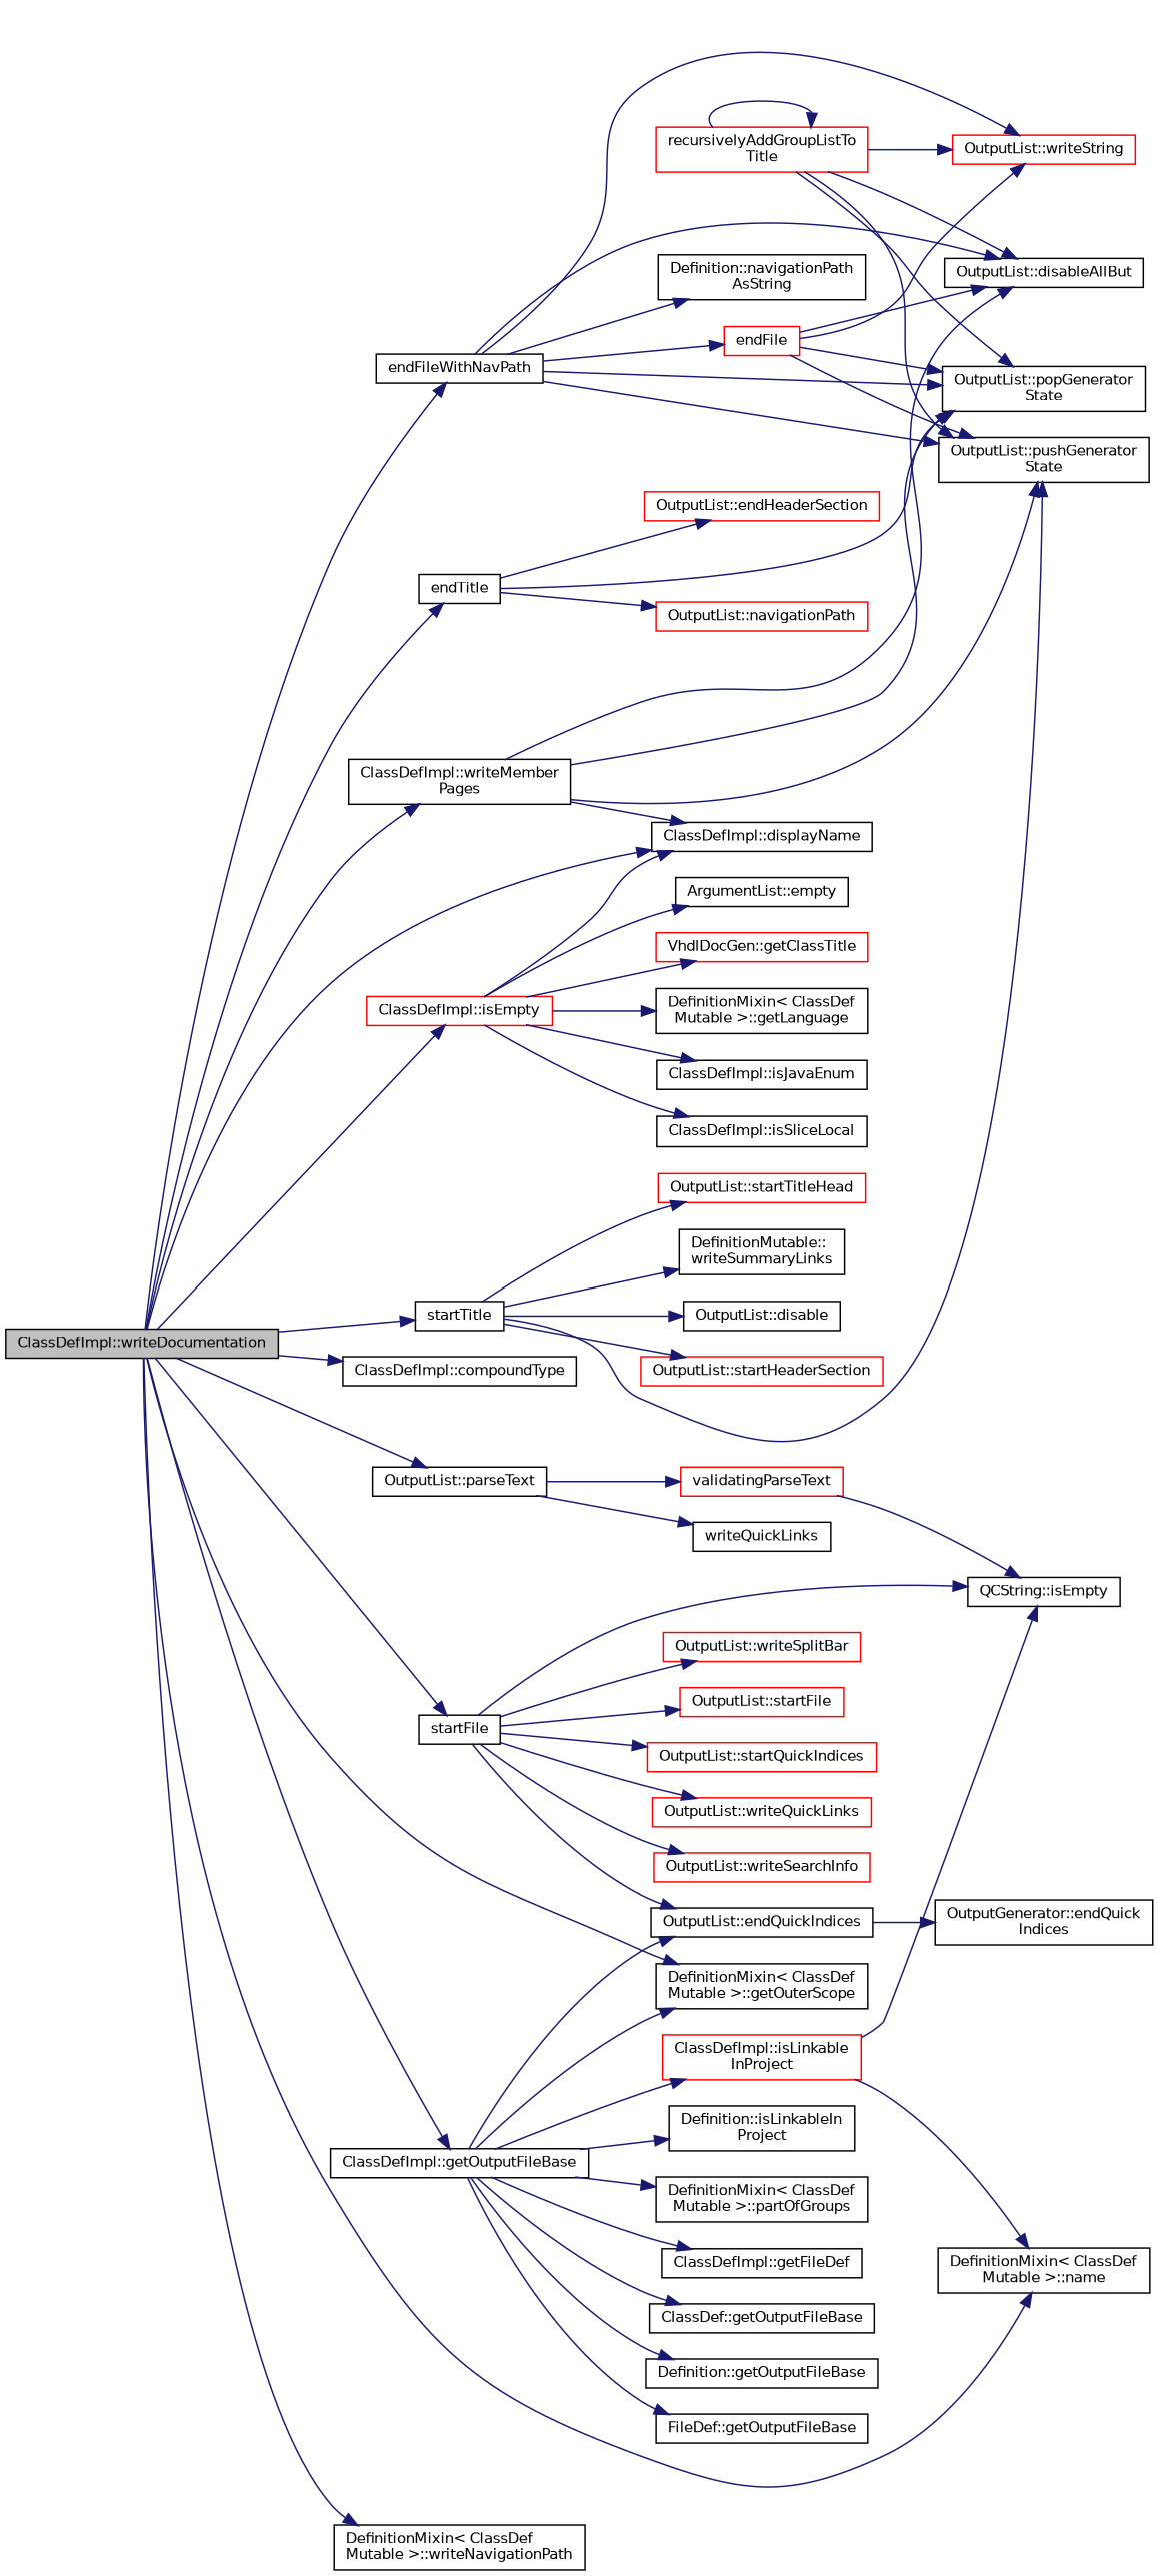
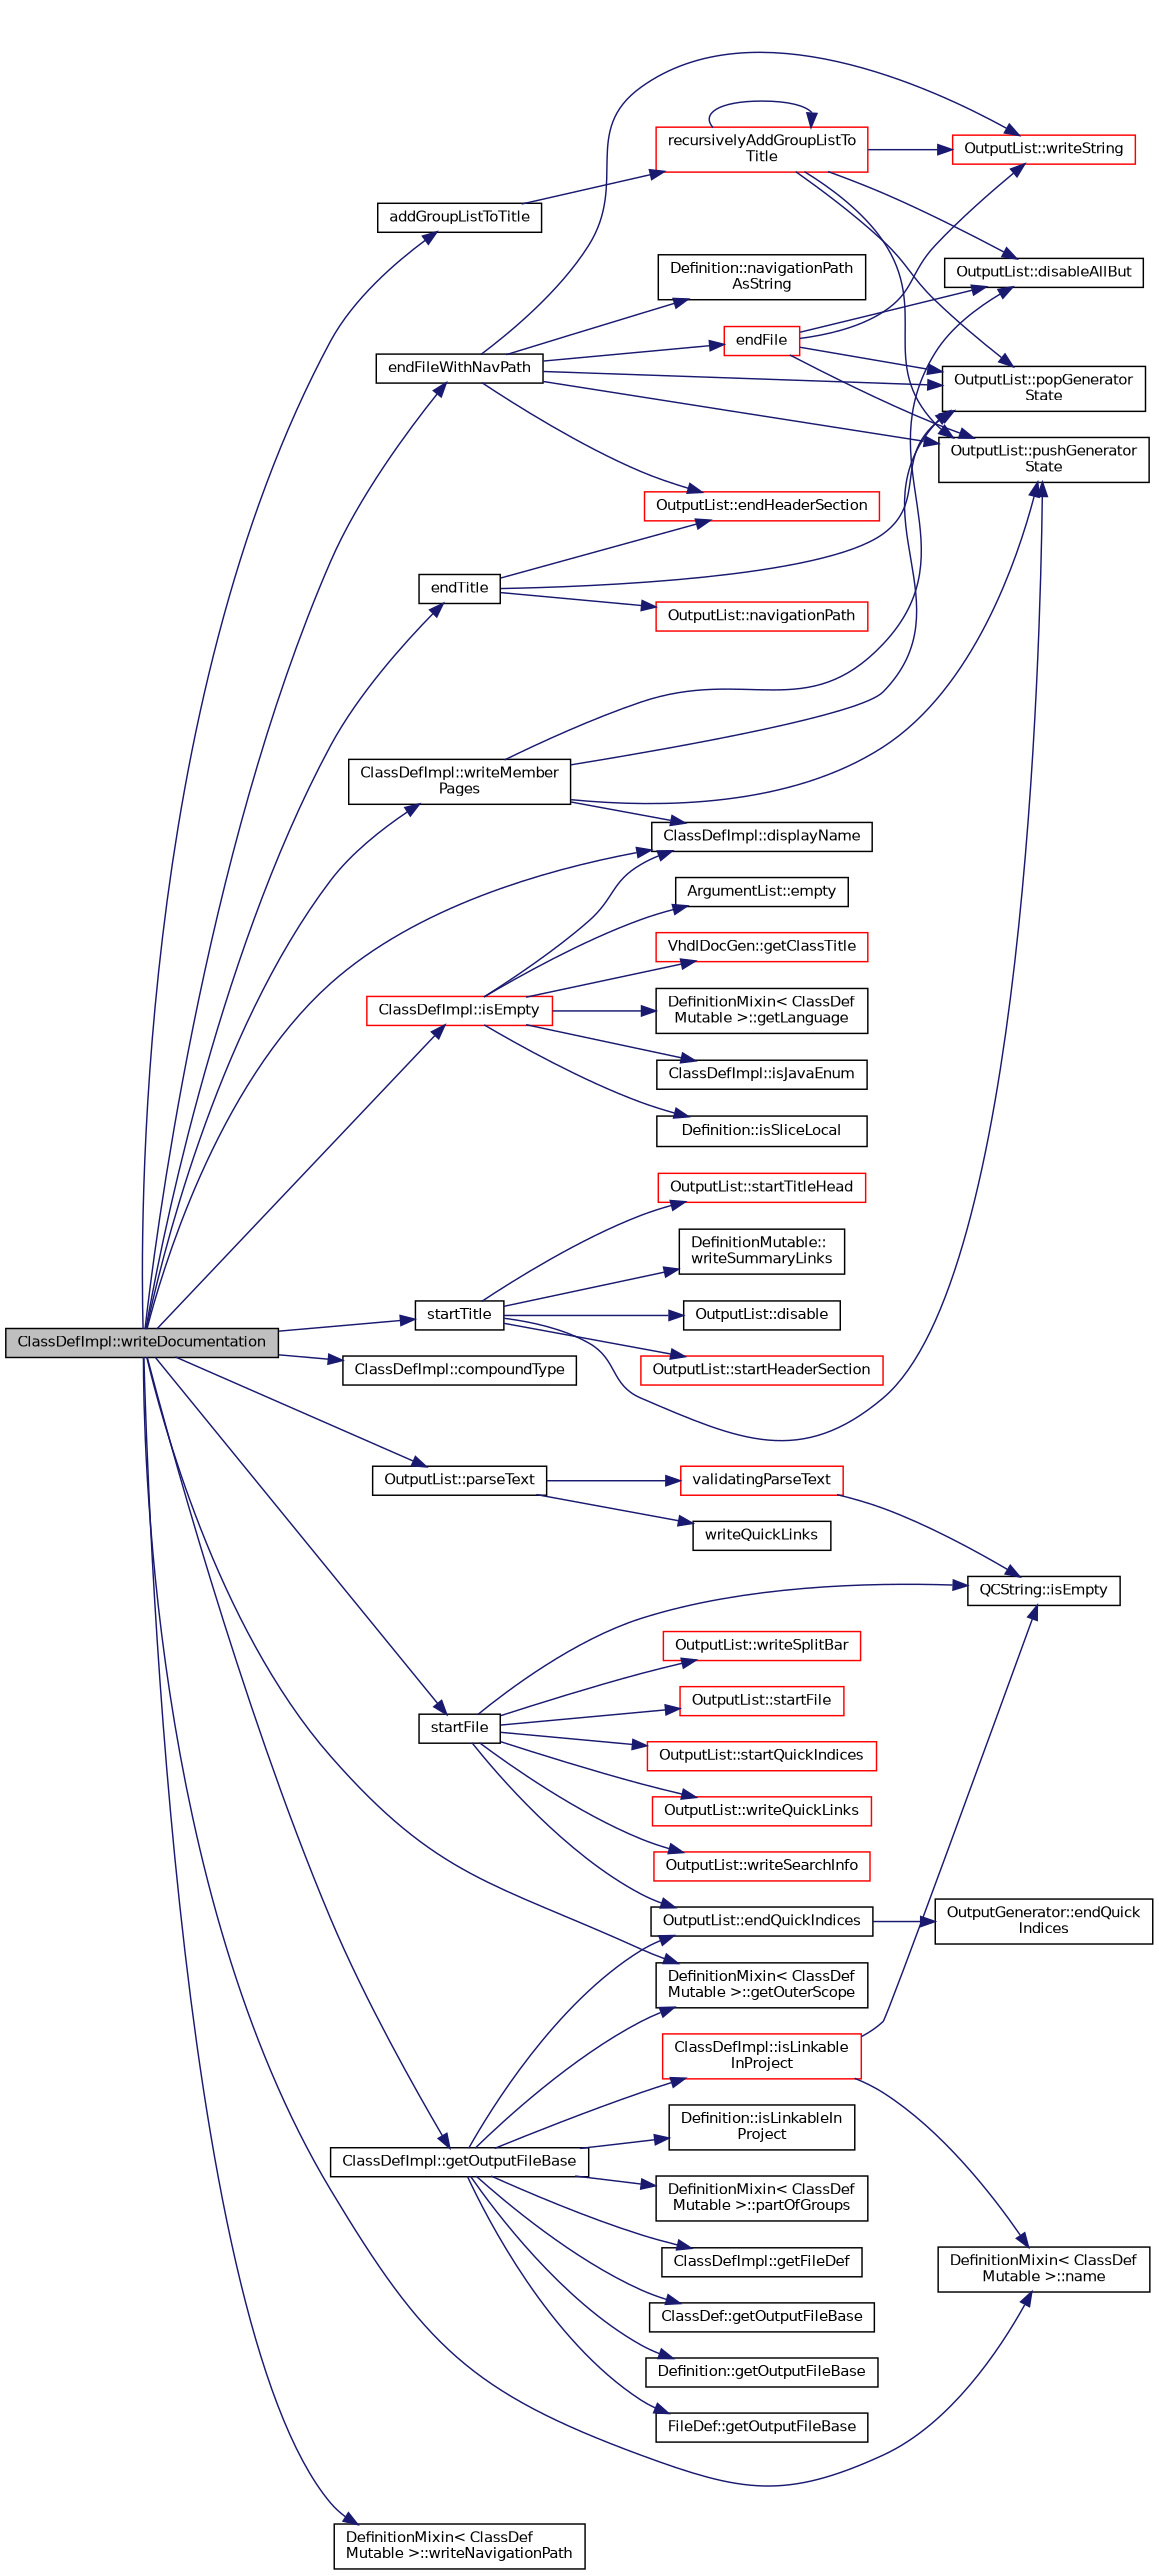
  digraph {
    rankdir=LR
    node [color=black fillcolor=white fontname=Helvetica fontsize=10 shape=record style=filled]
    edge [color=midnightblue fontname=Helvetica fontsize=10 labelfontname=Helvetica labelfontsize=10 style=solid]
    n1 [fillcolor=grey75 fontcolor=black height=0.2 label="ClassDefImpl::writeDocumentation" width=0.4]
+   n2 [height=0.2 label=addGroupListToTitle width=0.4]
    n3 [height=0.2 label="ClassDefImpl::compoundType" width=0.4]
    n4 [height=0.2 label="ClassDefImpl::displayName" width=0.4]
    n5 [height=0.2 label=endFileWithNavPath width=0.4]
    n6 [height=0.2 label=endTitle width=0.4]
    n7 [height=0.2 label="DefinitionMixin\< ClassDef\lMutable \>::getOuterScope" width=0.4]
    n8 [height=0.2 label="ClassDefImpl::getOutputFileBase" width=0.4]
    n9 [height=0.2 label="DefinitionMixin\< ClassDef\lMutable \>::name" width=0.4]
    n10 [height=0.2 label="OutputList::parseText" width=0.4]
    n11 [height=0.2 label=startFile width=0.4]
    n12 [height=0.2 label=startTitle width=0.4]
    n13 [color=red height=0.2 label="ClassDefImpl::isEmpty" width=0.4]
    n14 [height=0.2 label="ClassDefImpl::writeMember\lPages" width=0.4]
    n15 [height=0.2 label="DefinitionMixin\< ClassDef\lMutable \>::writeNavigationPath" width=0.4]
    n16 [color=red height=0.2 label="recursivelyAddGroupListTo\lTitle" width=0.4]
    n17 [height=0.2 label="OutputList::disableAllBut" width=0.4]
    n18 [height=0.2 label="OutputList::popGenerator\lState" width=0.4]
    n19 [height=0.2 label="OutputList::pushGenerator\lState" width=0.4]
    n20 [color=red height=0.2 label="OutputList::writeString" width=0.4]
    n21 [color=red height=0.2 label=endFile width=0.4]
    n22 [height=0.2 label="Definition::navigationPath\lAsString" width=0.4]
    n23 [height=0.2 label="OutputList::endQuickIndices" width=0.4]
    n24 [height=0.2 label="OutputGenerator::endQuick\lIndices" width=0.4]
    n25 [color=red height=0.2 label="OutputList::endHeaderSection" width=0.4]
    n26 [color=red height=0.2 label="OutputList::navigationPath" width=0.4]
    n27 [height=0.2 label="ClassDefImpl::getFileDef" width=0.4]
    n28 [height=0.2 label="ClassDef::getOutputFileBase" width=0.4]
    n29 [height=0.2 label="Definition::getOutputFileBase" width=0.4]
    n30 [height=0.2 label="FileDef::getOutputFileBase" width=0.4]
    n31 [color=red height=0.2 label="ClassDefImpl::isLinkable\lInProject" width=0.4]
    n32 [height=0.2 label="Definition::isLinkableIn\lProject" width=0.4]
    n33 [height=0.2 label="DefinitionMixin\< ClassDef\lMutable \>::partOfGroups" width=0.4]
    n34 [height=0.2 label=writeQuickLinks width=0.4]
    n35 [color=red height=0.2 label=validatingParseText width=0.4]
    n36 [height=0.2 label="QCString::isEmpty" width=0.4]
    n37 [color=red height=0.2 label="OutputList::startFile" width=0.4]
    n38 [color=red height=0.2 label="OutputList::startQuickIndices" width=0.4]
    n39 [color=red height=0.2 label="OutputList::writeQuickLinks" width=0.4]
    n40 [color=red height=0.2 label="OutputList::writeSearchInfo" width=0.4]
    n41 [color=red height=0.2 label="OutputList::writeSplitBar" width=0.4]
    n42 [height=0.2 label="OutputList::disable" width=0.4]
    n43 [color=red height=0.2 label="OutputList::startHeaderSection" width=0.4]
    n44 [color=red height=0.2 label="OutputList::startTitleHead" width=0.4]
    n45 [height=0.2 label="DefinitionMutable::\lwriteSummaryLinks" width=0.4]
    n46 [height=0.2 label="ArgumentList::empty" width=0.4]
    n47 [color=red height=0.2 label="VhdlDocGen::getClassTitle" width=0.4]
    n48 [height=0.2 label="DefinitionMixin\< ClassDef\lMutable \>::getLanguage" width=0.4]
    n49 [height=0.2 label="ClassDefImpl::isJavaEnum" width=0.4]
-   n50 [height=0.2 label="ClassDefImpl::isSliceLocal" width=0.4]
+   n50 [height=0.2 label="Definition::isSliceLocal" width=0.4]
+   n1 -> n2
    n1 -> n3
    n1 -> n4
    n1 -> n5
    n1 -> n6
    n1 -> n7
    n1 -> n8
    n1 -> n9
    n1 -> n10
    n1 -> n11
    n1 -> n12
    n1 -> n13
    n1 -> n14
    n1 -> n15
-   n5 -> n17
+   n2 -> n16
+   n5 -> n25
    n5 -> n18
    n5 -> n19
    n5 -> n20
    n5 -> n21
    n5 -> n22
    n6 -> n18
    n6 -> n25
    n6 -> n26
    n8 -> n7
    n8 -> n23
    n8 -> n27
    n8 -> n28
    n8 -> n29
    n8 -> n30
    n8 -> n31
    n8 -> n32
    n8 -> n33
    n10 -> n34
    n10 -> n35
    n11 -> n23
    n11 -> n36
    n11 -> n37
    n11 -> n38
    n11 -> n39
    n11 -> n40
    n11 -> n41
    n12 -> n19
    n12 -> n42
    n12 -> n43
    n12 -> n44
    n12 -> n45
    n13 -> n4
    n13 -> n46
    n13 -> n47
    n13 -> n48
    n13 -> n49
    n13 -> n50
    n14 -> n4
    n14 -> n17
    n14 -> n18
    n14 -> n19
    n16 -> n16
    n16 -> n17
    n16 -> n18
    n16 -> n19
    n16 -> n20
    n21 -> n17
    n21 -> n18
    n21 -> n19
    n21 -> n20
    n23 -> n24
    n31 -> n9
    n31 -> n36
    n35 -> n36
  }
